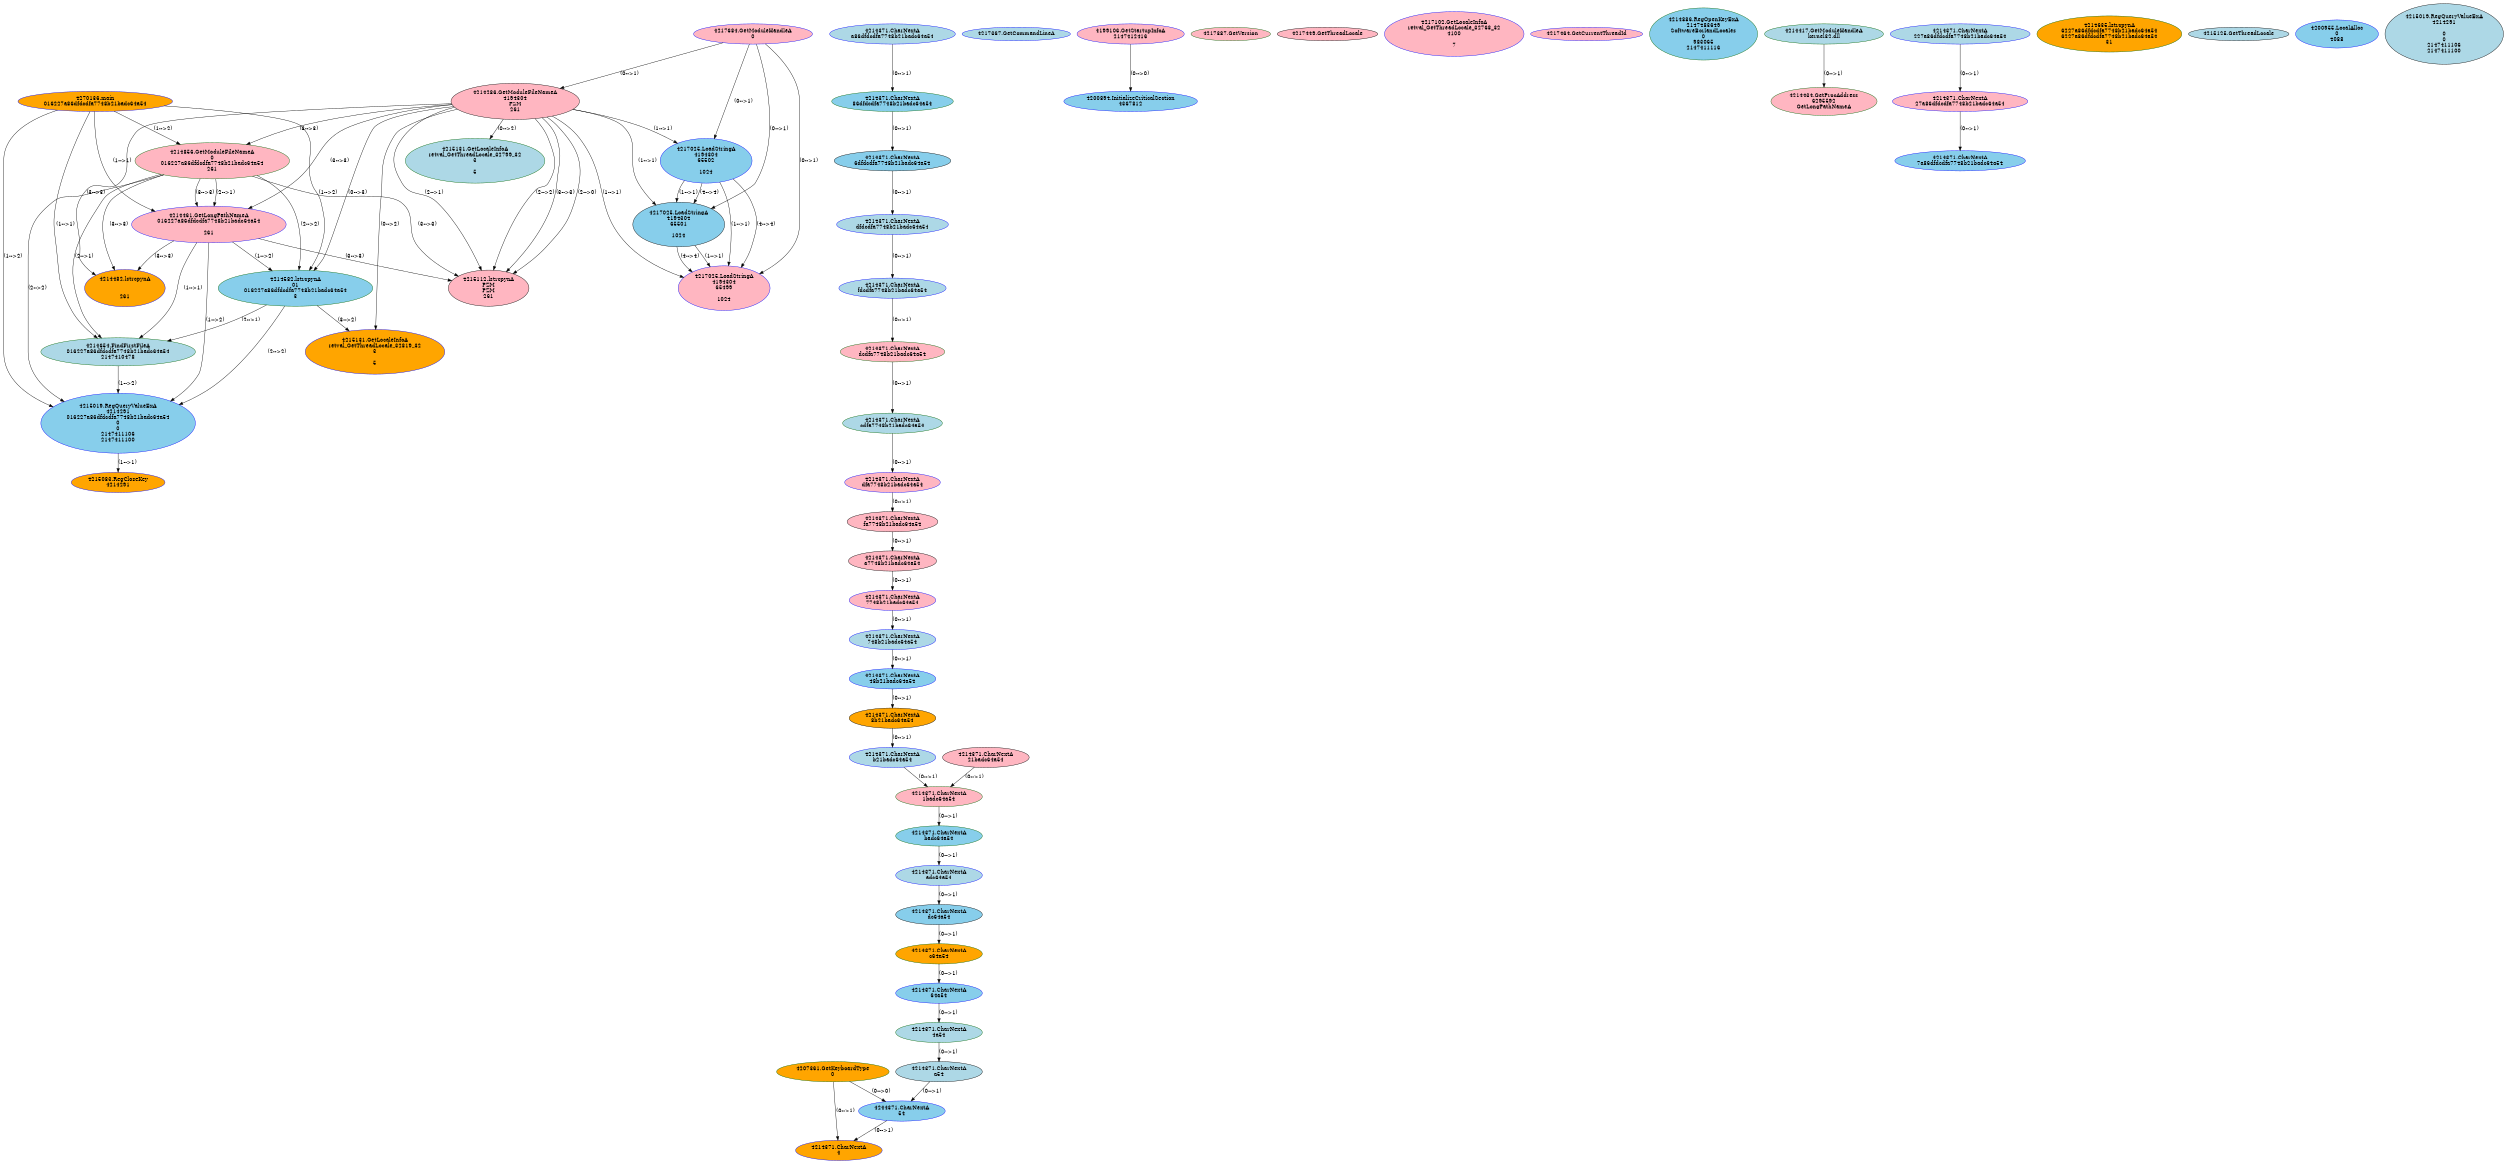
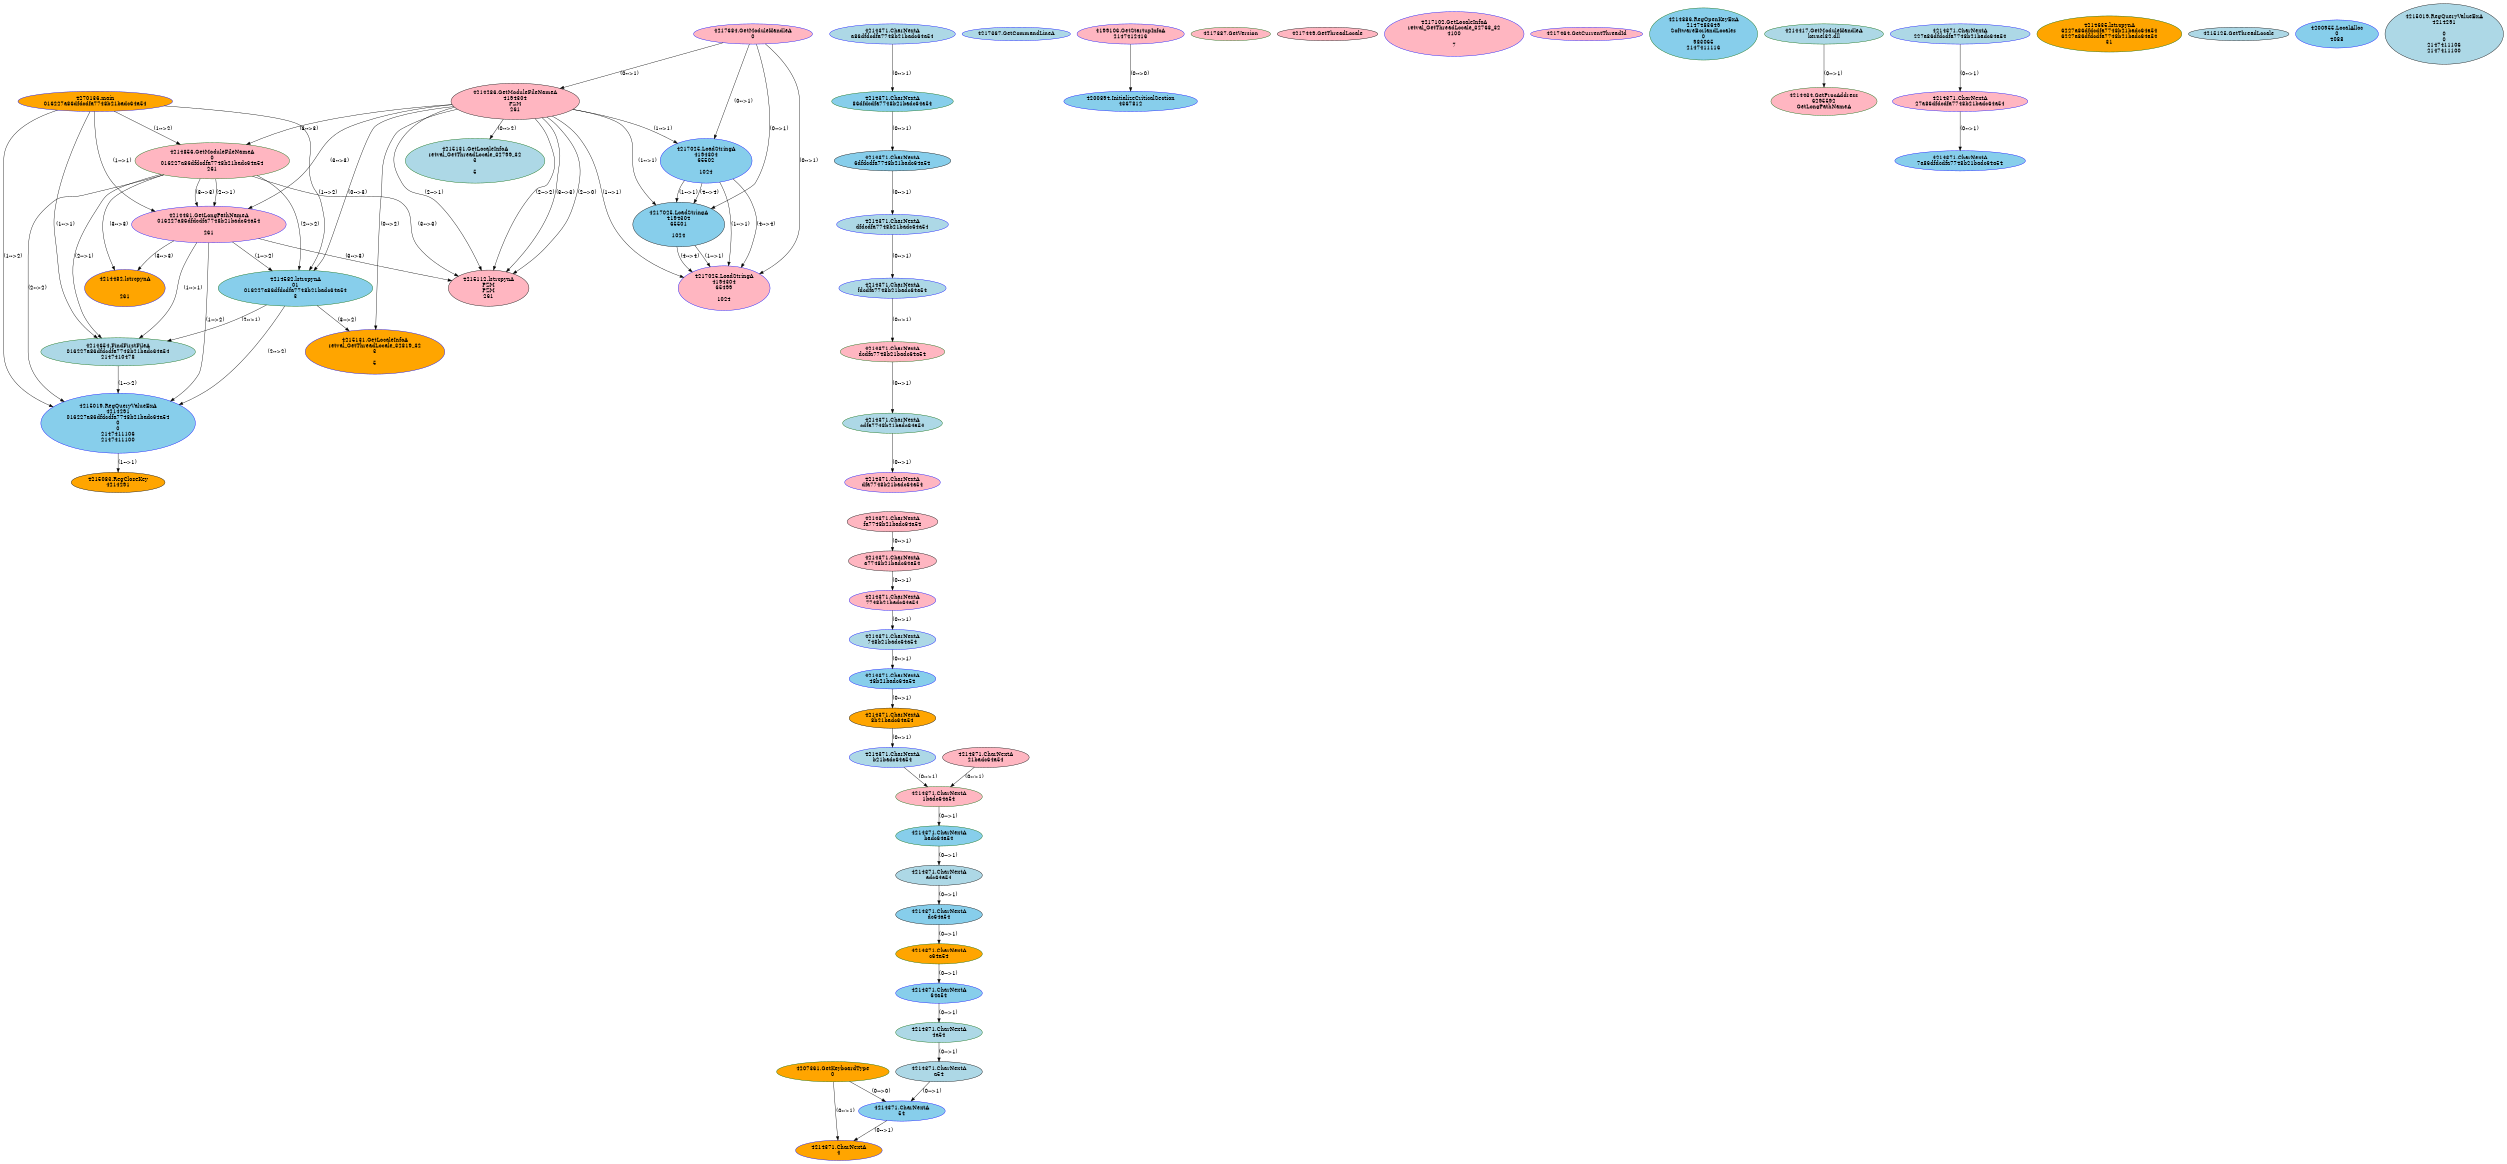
  digraph {
    node [color=blue fillcolor=lightpink style=filled]
    n1 [fillcolor=orange label="4270136.main\n016227a86dfdcdfa7748b21badc64a54"]
    n2 [color=darkgreen label="4214856.GetModuleFileNameA\n0\n016227a86dfdcdfa7748b21badc64a54\n261"]
    n3 [label="4214461.GetLongPathNameA\n016227a86dfdcdfa7748b21badc64a54\n\n261"]
    n4 [color=darkgreen fillcolor=skyblue label="4214582.lstrcpynA\n01\n016227a86dfdcdfa7748b21badc64a54\n3"]
    n5 [color=darkgreen fillcolor=lightblue label="4214654.FindFirstFileA\n016227a86dfdcdfa7748b21badc64a54\n2147410478"]
    n6 [fillcolor=skyblue label="4215019.RegQueryValueExA\n4214291\n016227a86dfdcdfa7748b21badc64a54\n0\n0\n2147411106\n2147411100"]
    n7 [color=black label="4215112.lstrcpynA\nPZM\nPZM\n261"]
    n8 [fillcolor=orange label="4214482.lstrcpynA\n\n\n261"]
    n9 [fillcolor=orange label="4215131.GetLocaleInfoA\nretval_GetThreadLocale_32819_32\n3\n\n5"]
-   n10 [fillcolor=orange label="4215083.RegCloseKey\n4214291"]
+   n10 [color=black fillcolor=orange label="4215083.RegCloseKey\n4214291"]
    n11 [label="4217684.GetModuleHandleA\n0"]
    n12 [color=black label="4214286.GetModuleFileNameA\n4194304\nPZM\n261"]
    n13 [fillcolor=skyblue label="4217025.LoadStringA\n4194304\n65502\n\n1024"]
    n14 [color=black fillcolor=skyblue label="4217025.LoadStringA\n4194304\n65501\n\n1024"]
    n15 [label="4217025.LoadStringA\n4194304\n65499\n\n1024"]
    n16 [color=darkgreen fillcolor=lightblue label="4215131.GetLocaleInfoA\nretval_GetThreadLocale_32799_32\n3\n\n5"]
    n17 [color=darkgreen fillcolor=orange label="4207361.GetKeyboardType\n0"]
-   n18 [fillcolor=skyblue label="4244371.CharNextA\n54"]
+   n18 [fillcolor=skyblue label="4214371.CharNextA\n54"]
    n19 [fillcolor=orange label="4214371.CharNextA\n4"]
    n20 [fillcolor=lightblue label="4217367.GetCommandLineA\n"]
    n21 [label="4199106.GetStartupInfoA\n2147412416"]
    n22 [fillcolor=skyblue label="4200894.InitializeCriticalSection\n4367812"]
    n23 [color=darkgreen label="4217387.GetVersion\n"]
    n24 [color=black label="4217449.GetThreadLocale\n"]
    n25 [label="4217102.GetLocaleInfoA\nretval_GetThreadLocale_32768_32\n4100\n\n7"]
    n26 [label="4217464.GetCurrentThreadId\n"]
    n27 [color=darkgreen fillcolor=skyblue label="4214886.RegOpenKeyExA\n2147483649\nSoftware\Borland\Locales\n0\n983065\n2147411116"]
    n28 [color=darkgreen fillcolor=lightblue label="4214417.GetModuleHandleA\nkernel32.dll"]
    n29 [color=darkgreen label="4214434.GetProcAddress\n6295592\nGetLongPathNameA"]
    n30 [fillcolor=lightblue label="4214371.CharNextA\n227a86dfdcdfa7748b21badc64a54"]
    n31 [label="4214371.CharNextA\n27a86dfdcdfa7748b21badc64a54"]
    n32 [fillcolor=skyblue label="4214371.CharNextA\n7a86dfdcdfa7748b21badc64a54"]
    n33 [fillcolor=lightblue label="4214371.CharNextA\na86dfdcdfa7748b21badc64a54"]
    n34 [color=darkgreen fillcolor=skyblue label="4214371.CharNextA\n86dfdcdfa7748b21badc64a54"]
    n35 [color=black fillcolor=skyblue label="4214371.CharNextA\n6dfdcdfa7748b21badc64a54"]
    n36 [fillcolor=lightblue label="4214371.CharNextA\ndfdcdfa7748b21badc64a54"]
    n37 [fillcolor=lightblue label="4214371.CharNextA\nfdcdfa7748b21badc64a54"]
    n38 [color=darkgreen label="4214371.CharNextA\ndcdfa7748b21badc64a54"]
    n39 [color=darkgreen fillcolor=lightblue label="4214371.CharNextA\ncdfa7748b21badc64a54"]
    n40 [label="4214371.CharNextA\ndfa7748b21badc64a54"]
    n41 [color=black label="4214371.CharNextA\nfa7748b21badc64a54"]
    n42 [color=black label="4214371.CharNextA\na7748b21badc64a54"]
    n43 [label="4214371.CharNextA\n7748b21badc64a54"]
    n44 [fillcolor=lightblue label="4214371.CharNextA\n748b21badc64a54"]
    n45 [fillcolor=skyblue label="4214371.CharNextA\n48b21badc64a54"]
    n46 [color=black fillcolor=orange label="4214371.CharNextA\n8b21badc64a54"]
    n47 [fillcolor=lightblue label="4214371.CharNextA\nb21badc64a54"]
    n48 [color=darkgreen label="4214371.CharNextA\n1badc64a54"]
    n49 [color=black label="4214371.CharNextA\n21badc64a54"]
    n50 [color=darkgreen fillcolor=skyblue label="4214371.CharNextA\nbadc64a54"]
-   n51 [fillcolor=lightblue label="4214371.CharNextA\nadc64a54"]
+   n51 [color=black fillcolor=lightblue label="4214371.CharNextA\nadc64a54"]
    n52 [color=black fillcolor=skyblue label="4214371.CharNextA\ndc64a54"]
    n53 [color=darkgreen fillcolor=orange label="4214371.CharNextA\nc64a54"]
    n54 [fillcolor=skyblue label="4214371.CharNextA\n64a54"]
    n55 [color=darkgreen fillcolor=lightblue label="4214371.CharNextA\n4a54"]
    n56 [color=black fillcolor=lightblue label="4214371.CharNextA\na54"]
    n57 [color=darkgreen fillcolor=orange label="4214635.lstrcpynA\n6227a86dfdcdfa7748b21badc64a54\n6227a86dfdcdfa7748b21badc64a54\n31"]
    n58 [color=black fillcolor=lightblue label="4215125.GetThreadLocale\n"]
    n59 [fillcolor=skyblue label="4200955.LocalAlloc\n0\n4088"]
    n60 [color=black fillcolor=lightblue label="4215019.RegQueryValueExA\n4214291\n\n0\n0\n2147411106\n2147411100"]
    n1 -> n2 [label="(1-->2)"]
    n1 -> n3 [label="(1-->1)"]
    n1 -> n4 [label="(1-->2)"]
    n1 -> n5 [label="(1-->1)"]
    n1 -> n6 [label="(1-->2)"]
    n2 -> n3 [label="(2-->1)"]
    n2 -> n3 [label="(3-->3)"]
    n2 -> n4 [label="(2-->2)"]
    n2 -> n5 [label="(2-->1)"]
    n2 -> n6 [label="(2-->2)"]
    n2 -> n7 [label="(3-->3)"]
    n2 -> n8 [label="(3-->3)"]
    n3 -> n4 [label="(1-->2)"]
    n3 -> n5 [label="(1-->1)"]
    n3 -> n6 [label="(1-->2)"]
    n3 -> n7 [label="(3-->3)"]
    n3 -> n8 [label="(3-->3)"]
    n4 -> n5 [label="(2-->1)"]
    n4 -> n6 [label="(2-->2)"]
    n4 -> n9 [label="(3-->2)"]
    n5 -> n6 [label="(1-->2)"]
    n6 -> n10 [label="(1-->1)"]
    n11 -> n12 [label="(0-->1)"]
    n11 -> n13 [label="(0-->1)"]
    n11 -> n14 [label="(0-->1)"]
    n11 -> n15 [label="(0-->1)"]
    n12 -> n2 [label="(3-->3)"]
    n12 -> n3 [label="(3-->3)"]
    n12 -> n4 [label="(0-->3)"]
    n12 -> n7 [label="(2-->1)"]
    n12 -> n7 [label="(2-->2)"]
    n12 -> n7 [label="(3-->3)"]
    n12 -> n7 [label="(2-->0)"]
-   n12 -> n8 [label="(3-->3)"]
    n12 -> n9 [label="(0-->2)"]
    n12 -> n13 [label="(1-->1)"]
    n12 -> n14 [label="(1-->1)"]
    n12 -> n15 [label="(1-->1)"]
    n12 -> n16 [label="(0-->2)"]
    n13 -> n14 [label="(1-->1)"]
    n13 -> n14 [label="(4-->4)"]
    n13 -> n15 [label="(1-->1)"]
    n13 -> n15 [label="(4-->4)"]
    n14 -> n15 [label="(1-->1)"]
    n14 -> n15 [label="(4-->4)"]
    n17 -> n18 [label="(0-->0)"]
    n17 -> n19 [label="(0-->1)"]
    n18 -> n19 [label="(0-->1)"]
    n21 -> n22 [label="(0-->0)"]
    n28 -> n29 [label="(0-->1)"]
    n30 -> n31 [label="(0-->1)"]
    n31 -> n32 [label="(0-->1)"]
    n33 -> n34 [label="(0-->1)"]
    n34 -> n35 [label="(0-->1)"]
    n35 -> n36 [label="(0-->1)"]
    n36 -> n37 [label="(0-->1)"]
    n37 -> n38 [label="(0-->1)"]
    n38 -> n39 [label="(0-->1)"]
    n39 -> n40 [label="(0-->1)"]
-   n40 -> n41 [label="(0-->1)"]
    n41 -> n42 [label="(0-->1)"]
    n42 -> n43 [label="(0-->1)"]
    n43 -> n44 [label="(0-->1)"]
    n44 -> n45 [label="(0-->1)"]
    n45 -> n46 [label="(0-->1)"]
    n46 -> n47 [label="(0-->1)"]
    n47 -> n48 [label="(0-->1)"]
    n48 -> n50 [label="(0-->1)"]
    n49 -> n48 [label="(0-->1)"]
    n50 -> n51 [label="(0-->1)"]
    n51 -> n52 [label="(0-->1)"]
    n52 -> n53 [label="(0-->1)"]
    n53 -> n54 [label="(0-->1)"]
    n54 -> n55 [label="(0-->1)"]
    n55 -> n56 [label="(0-->1)"]
    n56 -> n18 [label="(0-->1)"]
  }
